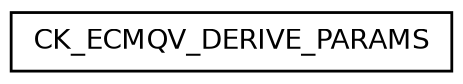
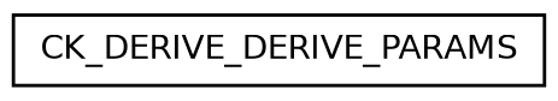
  digraph {
    rankdir=LR
-   n1 [color=black fillcolor=white fontname=Helvetica fontsize=10 height=0.2 label=CK_ECMQV_DERIVE_PARAMS shape=record style=filled width=0.4]
+   n1 [color=black fillcolor=white fontname=Helvetica fontsize=10 height=0.2 label=CK_DERIVE_DERIVE_PARAMS shape=record style=filled width=0.4]
  }
